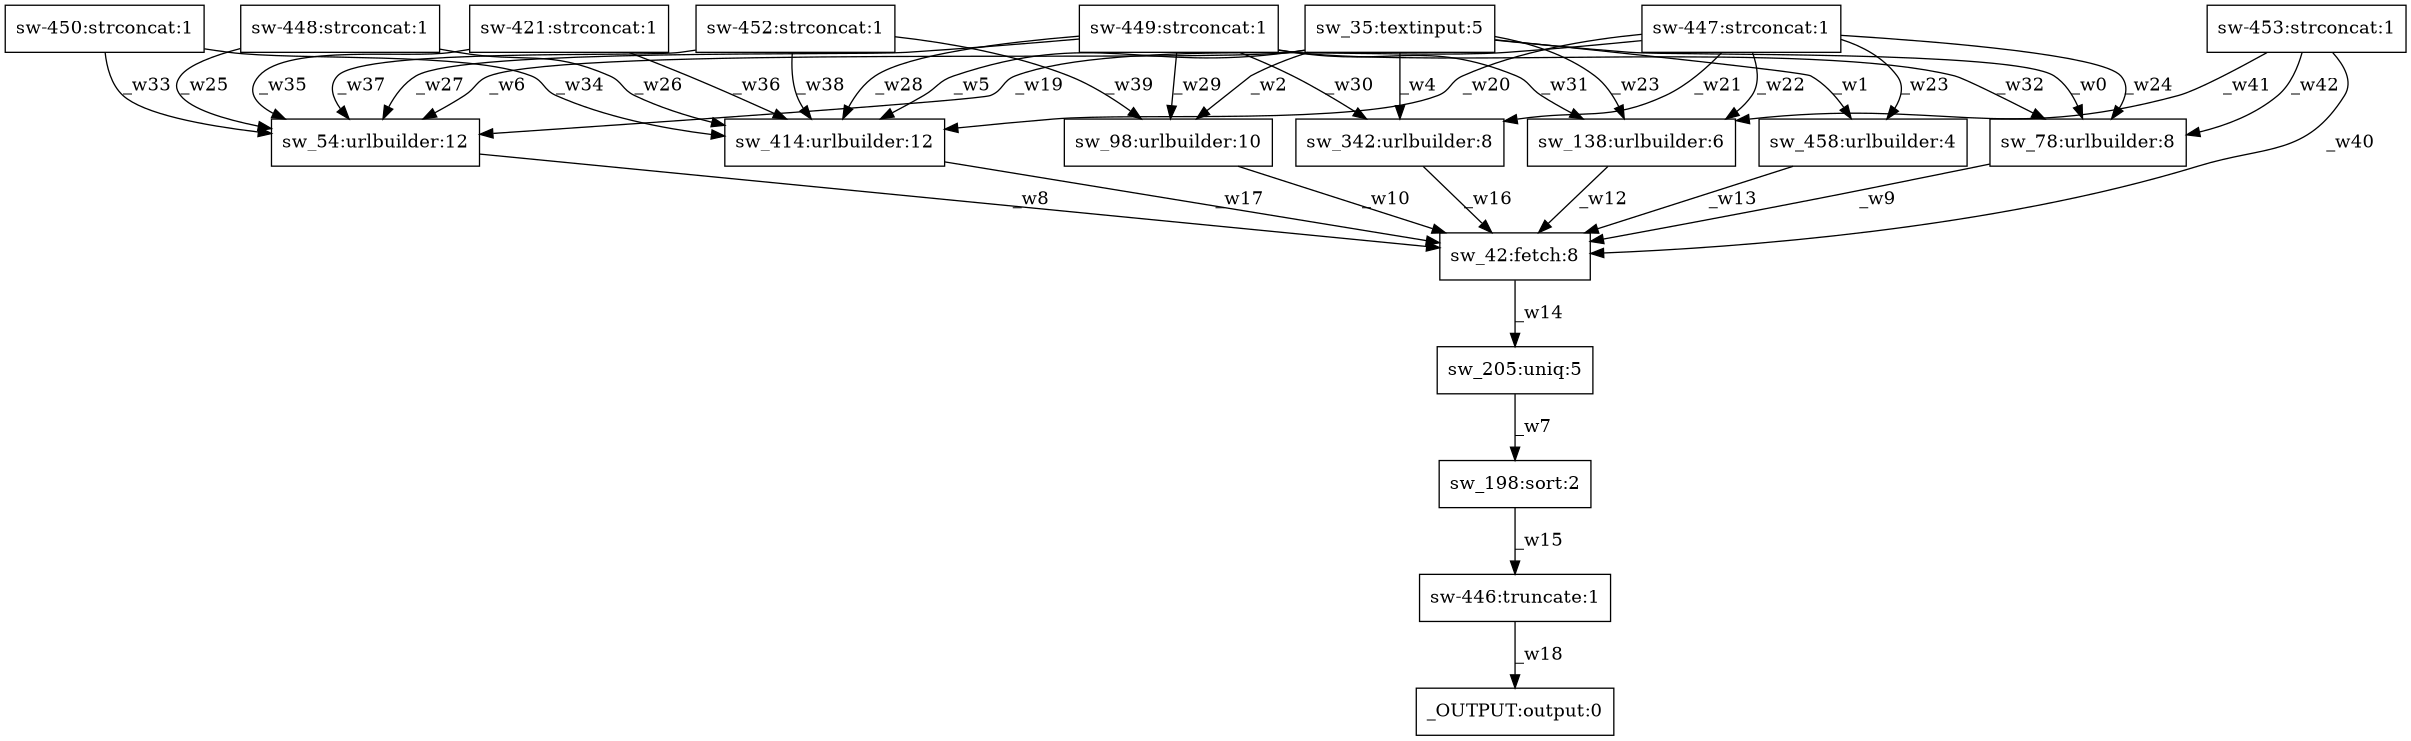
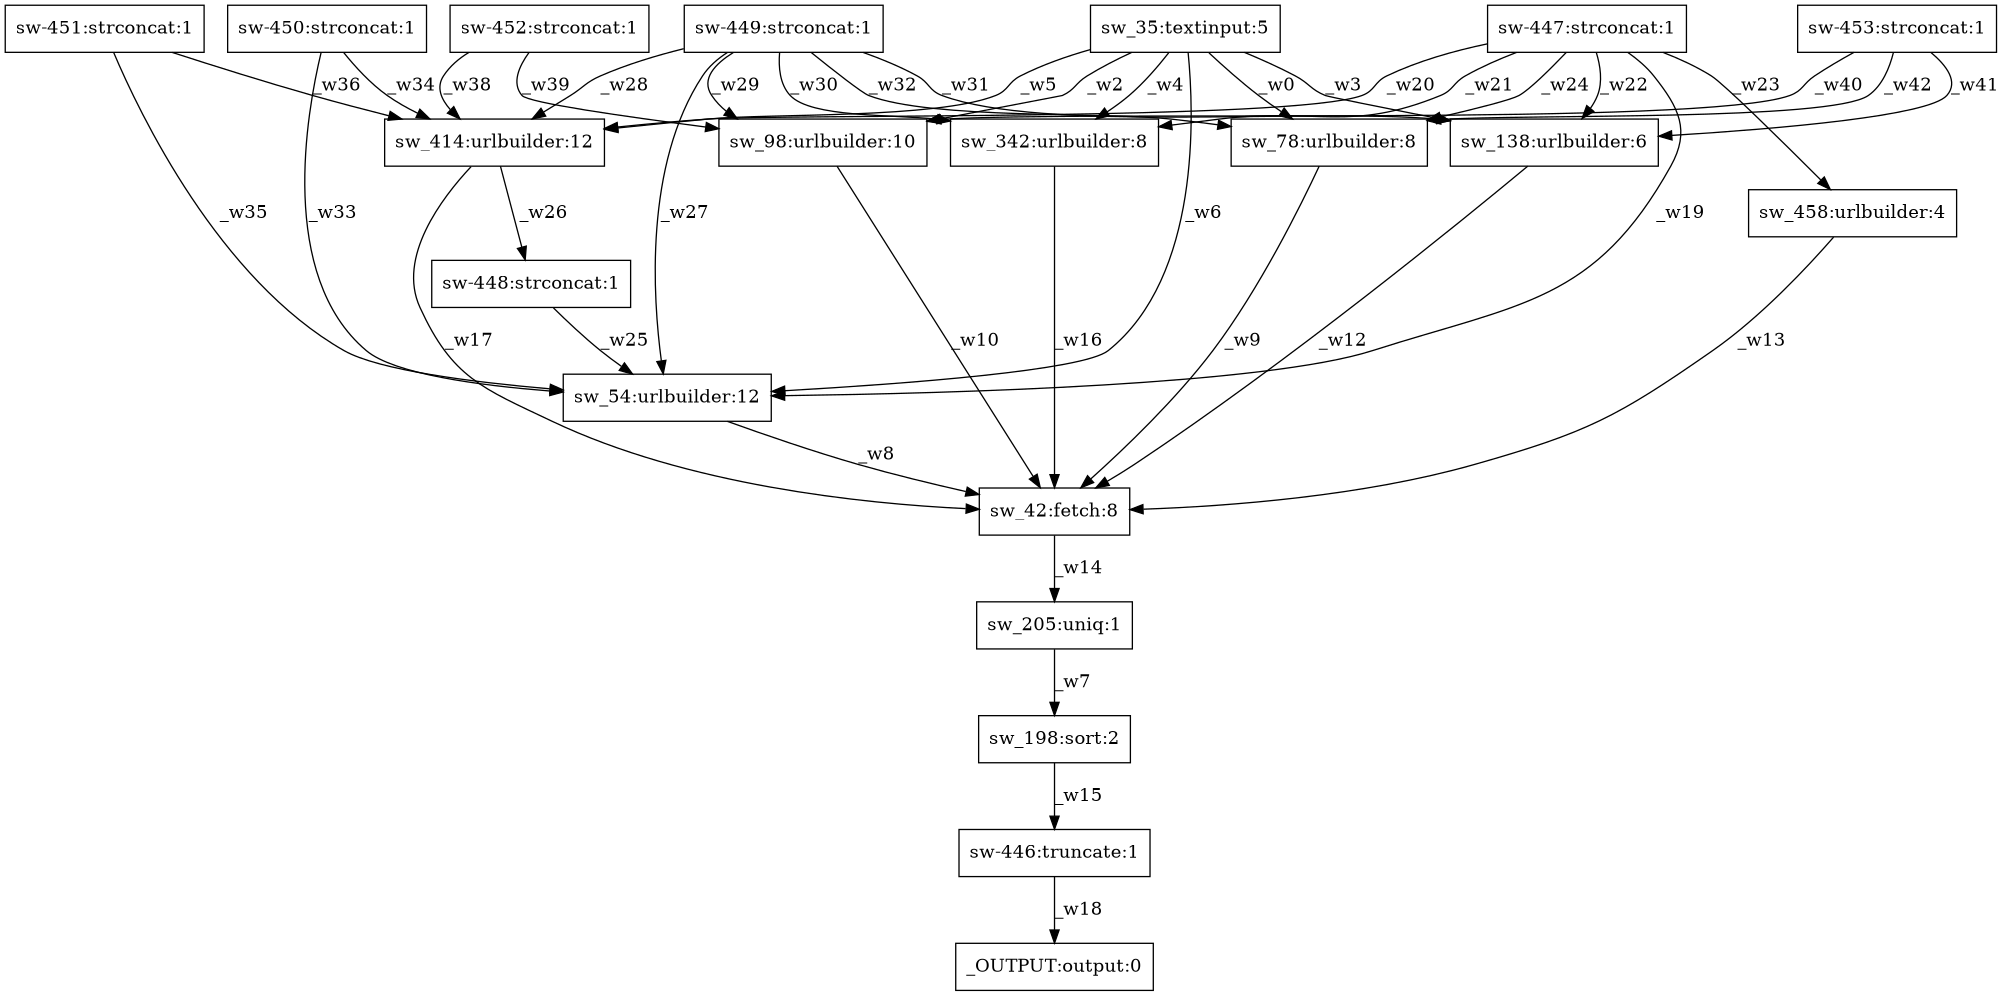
  digraph {
    node [shape=box]
    n1 [label="_OUTPUT:output:0"]
    n2 [label="sw_54:urlbuilder:12"]
    n3 [label="sw_42:fetch:8"]
-   n4 [label="sw_205:uniq:5"]
+   n4 [label="sw_205:uniq:1"]
    n5 [label="sw-449:strconcat:1"]
    n6 [label="sw_414:urlbuilder:12"]
    n7 [label="sw_98:urlbuilder:10"]
    n8 [label="sw_342:urlbuilder:8"]
    n9 [label="sw_138:urlbuilder:6"]
    n10 [label="sw_78:urlbuilder:8"]
    n11 [label="sw-450:strconcat:1"]
    n12 [label="sw_198:sort:2"]
    n13 [label="sw-446:truncate:1"]
    n14 [label="sw-448:strconcat:1"]
    n15 [label="sw-453:strconcat:1"]
-   n16 [label="sw-421:strconcat:1"]
+   n16 [label="sw-451:strconcat:1"]
    n17 [label="sw_35:textinput:5"]
    n18 [label="sw_458:urlbuilder:4"]
    n19 [label="sw-447:strconcat:1"]
    n20 [label="sw-452:strconcat:1"]
    n2 -> n3 [label=_w8]
    n3 -> n4 [label=_w14]
    n4 -> n12 [label=_w7]
    n5 -> n2 [label=_w27]
    n5 -> n6 [label=_w28]
    n5 -> n7 [label=_w29]
    n5 -> n8 [label=_w30]
    n5 -> n9 [label=_w31]
    n5 -> n10 [label=_w32]
    n6 -> n3 [label=_w17]
    n7 -> n3 [label=_w10]
    n8 -> n3 [label=_w16]
    n9 -> n3 [label=_w12]
    n10 -> n3 [label=_w9]
    n11 -> n2 [label=_w33]
    n11 -> n6 [label=_w34]
    n12 -> n13 [label=_w15]
    n13 -> n1 [label=_w18]
    n14 -> n2 [label=_w25]
-   n14 -> n6 [label=_w26]
-   n15 -> n3 [label=_w40]
+   n6 -> n14 [label=_w26]
+   n15 -> n7 [label=_w40]
    n15 -> n9 [label=_w41]
    n15 -> n10 [label=_w42]
    n16 -> n2 [label=_w35]
    n16 -> n6 [label=_w36]
    n17 -> n2 [label=_w6]
    n17 -> n6 [label=_w5]
    n17 -> n7 [label=_w2]
    n17 -> n8 [label=_w4]
-   n17 -> n9 [label=_w23]
+   n17 -> n9 [label=_w3]
    n17 -> n10 [label=_w0]
-   n17 -> n18 [label=_w1]
    n18 -> n3 [label=_w13]
    n19 -> n2 [label=_w19]
    n19 -> n6 [label=_w20]
    n19 -> n8 [label=_w21]
    n19 -> n9 [label=_w22]
    n19 -> n10 [label=_w24]
    n19 -> n18 [label=_w23]
-   n20 -> n2 [label=_w37]
    n20 -> n6 [label=_w38]
    n20 -> n7 [label=_w39]
  }
